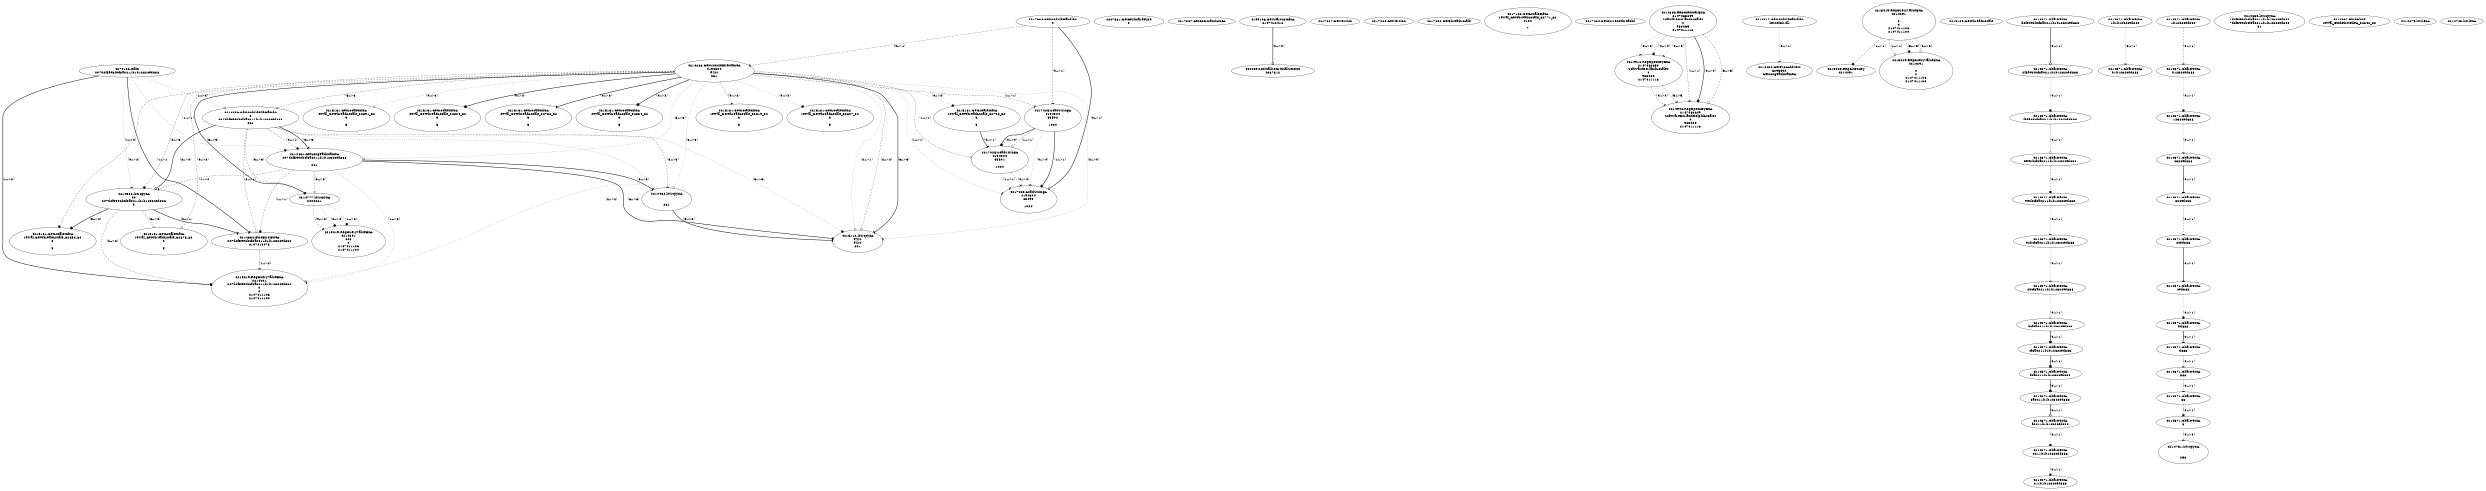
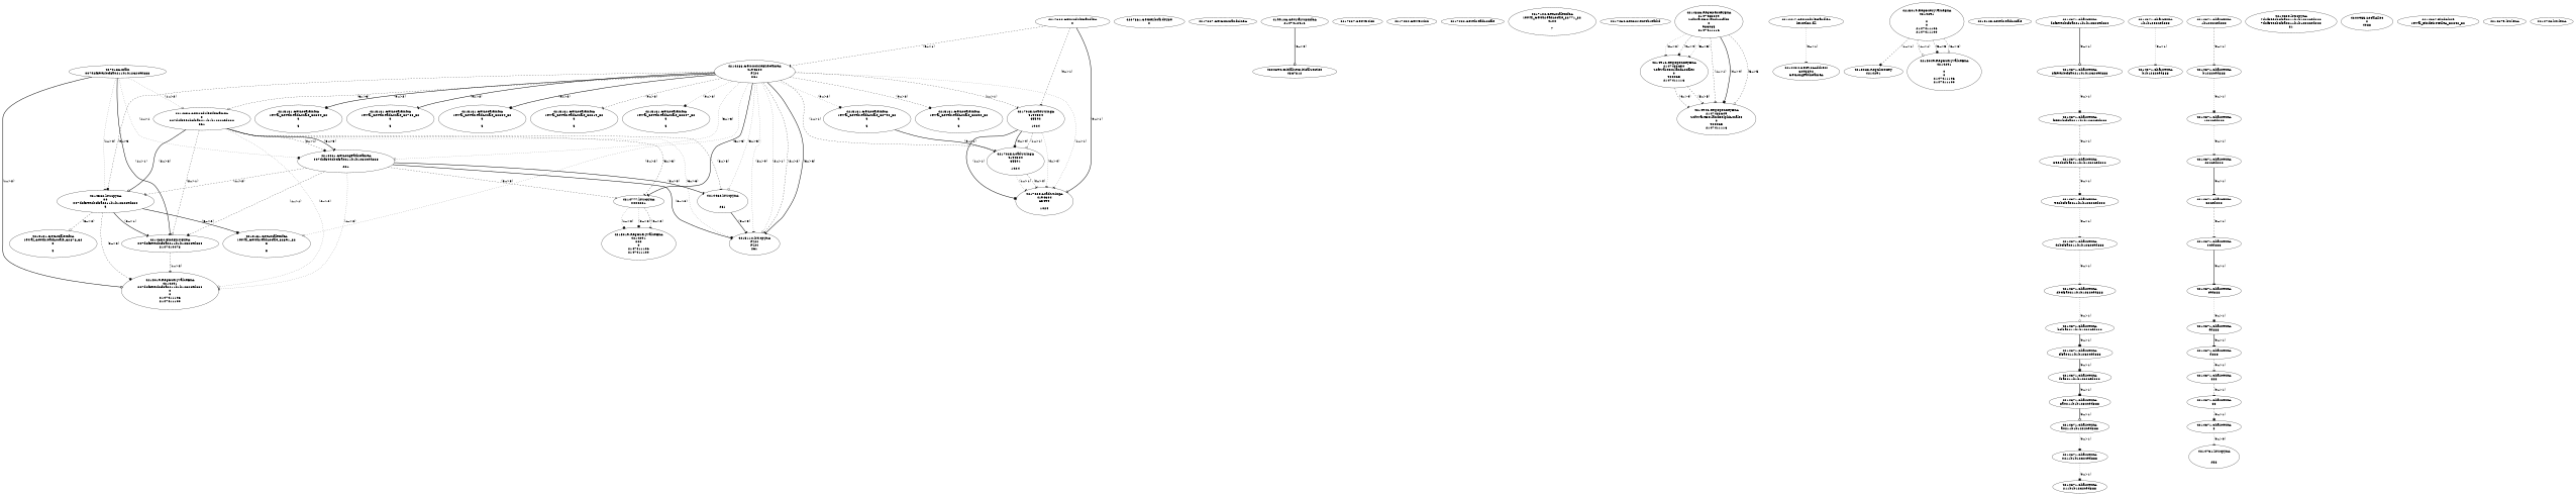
  digraph {
    edge [arrowhead=tee style=dashed]
    n1 [label="4270136.main\n007d2f59e2bcf8a0211b1b1232ced888"]
    n2 [label="4214856.GetModuleFileNameA\n0\n007d2f59e2bcf8a0211b1b1232ced888\n261"]
    n3 [label="4214461.GetLongPathNameA\n007d2f59e2bcf8a0211b1b1232ced888\n\n261"]
    n4 [label="4214582.lstrcpynA\n00\n007d2f59e2bcf8a0211b1b1232ced888\n3"]
    n5 [label="4214654.FindFirstFileA\n007d2f59e2bcf8a0211b1b1232ced888\n2147410478"]
    n6 [label="4215019.RegQueryValueExA\n4214291\n007d2f59e2bcf8a0211b1b1232ced888\n0\n0\n2147411106\n2147411100"]
    n7 [label="4214482.lstrcpynA\n\n\n261"]
    n8 [label="4215112.lstrcpynA\nPZM\nPZM\n261"]
    n9 [label="4214777.lstrcpynA\n0000261"]
    n10 [label="4215131.GetLocaleInfoA\nretval_GetThreadLocale_32891_32\n3\n\n5"]
    n11 [label="4215131.GetLocaleInfoA\nretval_GetThreadLocale_32878_32\n3\n\n5"]
    n12 [label="4217684.GetModuleHandleA\n0"]
    n13 [label="4214286.GetModuleFileNameA\n4194304\nPZM\n261"]
    n14 [label="4217025.LoadStringA\n4194304\n65502\n\n1024"]
    n15 [label="4217025.LoadStringA\n4194304\n65499\n\n1024"]
    n16 [label="4217025.LoadStringA\n4194304\n65501\n\n1024"]
    n17 [label="4215131.GetLocaleInfoA\nretval_GetThreadLocale_32850_32\n3\n\n5"]
    n18 [label="4215131.GetLocaleInfoA\nretval_GetThreadLocale_32804_32\n3\n\n5"]
    n19 [label="4215131.GetLocaleInfoA\nretval_GetThreadLocale_32788_32\n3\n\n5"]
    n20 [label="4215131.GetLocaleInfoA\nretval_GetThreadLocale_32834_32\n3\n\n5"]
    n21 [label="4215131.GetLocaleInfoA\nretval_GetThreadLocale_32819_32\n3\n\n5"]
    n22 [label="4215131.GetLocaleInfoA\nretval_GetThreadLocale_32807_32\n3\n\n5"]
    n23 [label="4215131.GetLocaleInfoA\nretval_GetThreadLocale_32798_32\n3\n\n5"]
    n24 [label="4207361.GetKeyboardType\n0"]
    n25 [label="4217367.GetCommandLineA\n"]
    n26 [label="4199106.GetStartupInfoA\n2147412416"]
    n27 [label="4200894.InitializeCriticalSection\n4367812"]
    n28 [label="4217387.GetVersion\n"]
    n29 [label="4217404.GetVersion\n"]
    n30 [label="4217432.GetThreadLocale\n"]
    n31 [label="4217102.GetLocaleInfoA\nretval_GetThreadLocale_32771_32\n4100\n\n7"]
    n32 [label="4217464.GetCurrentThreadId\n"]
    n33 [label="4215019.RegQueryValueExA\n4214291\n000\n0\n2147411106\n2147411100"]
    n34 [label="4214886.RegOpenKeyExA\n2147483649\nSoftware\Borland\Locales\n0\n983065\n2147411116"]
    n35 [label="4214916.RegOpenKeyExA\n2147483650\nSoftware\Borland\Locales\n0\n983065\n2147411116"]
    n36 [label="4214946.RegOpenKeyExA\n2147483649\nSoftware\Borland\Delphi\Locales\n0\n983065\n2147411116"]
    n37 [label="4214417.GetModuleHandleA\nkernel32.dll"]
    n38 [label="4214434.GetProcAddress\n6295592\nGetLongPathNameA"]
    n39 [label="4215019.RegQueryValueExA\n4214291\n\n0\n0\n2147411106\n2147411100"]
    n40 [label="4215083.RegCloseKey\n4214291"]
    n41 [label="4215049.RegQueryValueExA\n4214291\n\n0\n0\n2147411106\n2147411100"]
    n42 [label="4215125.GetThreadLocale\n"]
    n43 [label="4214371.CharNextA\nd2f59e2bcf8a0211b1b1232ced888"]
    n44 [label="4214371.CharNextA\n2f59e2bcf8a0211b1b1232ced888"]
    n45 [label="4214371.CharNextA\nf59e2bcf8a0211b1b1232ced888"]
    n46 [label="4214371.CharNextA\n59e2bcf8a0211b1b1232ced888"]
    n47 [label="4214371.CharNextA\n9e2bcf8a0211b1b1232ced888"]
    n48 [label="4214371.CharNextA\ne2bcf8a0211b1b1232ced888"]
    n49 [label="4214371.CharNextA\n2bcf8a0211b1b1232ced888"]
    n50 [label="4214371.CharNextA\nbcf8a0211b1b1232ced888"]
    n51 [label="4214371.CharNextA\ncf8a0211b1b1232ced888"]
    n52 [label="4214371.CharNextA\nf8a0211b1b1232ced888"]
    n53 [label="4214371.CharNextA\n8a0211b1b1232ced888"]
    n54 [label="4214371.CharNextA\na0211b1b1232ced888"]
    n55 [label="4214371.CharNextA\n0211b1b1232ced888"]
    n56 [label="4214371.CharNextA\n211b1b1232ced888"]
    n57 [label="4214371.CharNextA\n1b1b1232ced888"]
    n58 [label="4214371.CharNextA\nb1b1232ced888"]
    n59 [label="4214371.CharNextA\n1b1232ced888"]
    n60 [label="4214371.CharNextA\nb1232ced888"]
    n61 [label="4214371.CharNextA\n1232ced888"]
    n62 [label="4214371.CharNextA\n232ced888"]
    n63 [label="4214371.CharNextA\n32ced888"]
    n64 [label="4214371.CharNextA\n2ced888"]
    n65 [label="4214371.CharNextA\nced888"]
    n66 [label="4214371.CharNextA\ned888"]
    n67 [label="4214371.CharNextA\nd888"]
    n68 [label="4214371.CharNextA\n888"]
    n69 [label="4214371.CharNextA\n88"]
    n70 [label="4214371.CharNextA\n8"]
    n71 [label="4214731.lstrcpynA\n\n\n258"]
    n72 [label="4214635.lstrcpynA\n7d2f59e2bcf8a0211b1b1232ced888\n7d2f59e2bcf8a0211b1b1232ced888\n31"]
+   n73 [label="4200955.LocalAlloc\n0\n4088"]
    n74 [label="4214667.FindClose\nretval_FindFirstFileA_32842_32"]
    n75 [label="4214679.lstrlenA\n"]
    n76 [label="4214743.lstrlenA\n"]
    n1 -> n2 [arrowhead=odot label="(1-->2)" style=dotted]
    n1 -> n3 [arrowhead=box label="(1-->1)" style=dotted]
    n1 -> n4 [label="(1-->2)" style=dotted]
    n1 -> n5 [label="(1-->1)" style=bold]
    n1 -> n6 [arrowhead=odot label="(1-->2)" style=bold]
    n2 -> n3 [arrowhead=box label="(2-->1)"]
    n2 -> n3 [label="(3-->3)" style=bold]
    n2 -> n4 [arrowhead=odot label="(2-->2)" style=bold]
    n2 -> n5 [arrowhead=odot label="(2-->1)"]
    n2 -> n6 [arrowhead=odot label="(2-->2)" style=dotted]
    n2 -> n7 [label="(3-->3)"]
    n2 -> n8 [arrowhead=box label="(3-->3)" style=dotted]
    n2 -> n9 [label="(3-->3)"]
    n3 -> n4 [label="(1-->2)"]
    n3 -> n5 [arrowhead=box label="(1-->1)"]
    n3 -> n6 [label="(1-->2)" style=dotted]
    n3 -> n7 [label="(3-->3)" style=bold]
    n3 -> n8 [label="(3-->3)" style=bold]
    n3 -> n9 [arrowhead=odot label="(3-->3)"]
    n4 -> n5 [label="(2-->1)" style=bold]
    n4 -> n6 [arrowhead=box label="(2-->2)"]
-   n4 -> n17 [arrowhead=box label="(3-->2)" style=bold]
+   n4 -> n10 [arrowhead=box label="(3-->2)" style=bold]
    n4 -> n11 [arrowhead=odot label="(3-->2)"]
    n5 -> n6 [label="(1-->2)"]
    n7 -> n8 [label="(3-->3)" style=bold]
    n9 -> n33 [arrowhead=box label="(1-->2)" style=dotted]
    n9 -> n33 [arrowhead=box label="(2-->2)" style=dotted]
    n9 -> n33 [label="(0-->2)"]
    n12 -> n13 [label="(0-->1)"]
    n12 -> n14 [label="(0-->1)"]
    n12 -> n15 [arrowhead=odot label="(0-->1)" style=bold]
    n13 -> n2 [arrowhead=odot label="(3-->3)"]
    n13 -> n3 [arrowhead=odot label="(3-->3)" style=dotted]
    n13 -> n4 [arrowhead=box label="(0-->3)"]
    n13 -> n7 [arrowhead=odot label="(3-->3)" style=dotted]
    n13 -> n8 [arrowhead=odot label="(2-->1)" style=dotted]
    n13 -> n8 [arrowhead=odot label="(2-->2)"]
    n13 -> n8 [label="(3-->3)" style=bold]
    n13 -> n8 [label="(2-->0)" style=dotted]
    n13 -> n9 [label="(3-->3)" style=bold]
    n13 -> n10 [arrowhead=odot label="(0-->2)" style=dotted]
-   n13 -> n11 [arrowhead=odot label="(0-->2)"]
    n13 -> n14 [label="(1-->1)"]
    n13 -> n15 [label="(1-->1)" style=dotted]
    n13 -> n16 [arrowhead=odot label="(1-->1)"]
    n13 -> n17 [arrowhead=box label="(0-->2)"]
    n13 -> n18 [arrowhead=box label="(0-->2)" style=bold]
    n13 -> n19 [label="(0-->2)" style=bold]
    n13 -> n20 [arrowhead=box label="(0-->2)" style=bold]
    n13 -> n21 [label="(0-->2)"]
    n13 -> n22 [arrowhead=box label="(0-->2)" style=dotted]
    n13 -> n23 [arrowhead=box label="(0-->2)" style=dotted]
    n14 -> n15 [arrowhead=box label="(1-->1)" style=bold]
    n14 -> n15 [label="(4-->4)" style=dotted]
    n14 -> n16 [arrowhead=odot label="(1-->1)"]
    n14 -> n16 [arrowhead=box label="(4-->4)" style=bold]
    n16 -> n15 [label="(1-->1)" style=dotted]
    n16 -> n15 [label="(4-->4)"]
    n23 -> n16 [label="(0-->1)" style=bold]
    n26 -> n27 [arrowhead=odot label="(0-->0)" style=bold]
    n34 -> n35 [label="(2-->2)" style=dotted]
    n34 -> n35 [arrowhead=box label="(4-->4)"]
    n34 -> n35 [label="(5-->5)" style=dotted]
    n34 -> n36 [label="(1-->1)"]
    n34 -> n36 [arrowhead=box label="(4-->4)" style=bold]
    n34 -> n36 [arrowhead=odot label="(5-->5)"]
    n35 -> n36 [label="(4-->4)"]
    n35 -> n36 [label="(5-->5)"]
    n37 -> n38 [label="(0-->1)" style=dotted]
    n39 -> n40 [arrowhead=box label="(1-->1)"]
    n39 -> n41 [arrowhead=odot label="(1-->1)"]
    n39 -> n41 [arrowhead=box label="(5-->5)"]
    n39 -> n41 [arrowhead=odot label="(6-->6)"]
    n43 -> n44 [arrowhead=odot label="(0-->1)" style=bold]
    n44 -> n45 [arrowhead=box label="(0-->1)" style=dotted]
    n45 -> n46 [arrowhead=odot label="(0-->1)"]
    n46 -> n47 [arrowhead=box label="(0-->1)"]
    n47 -> n48 [label="(0-->1)" style=dotted]
    n48 -> n49 [label="(0-->1)" style=dotted]
    n49 -> n50 [arrowhead=odot label="(0-->1)" style=dotted]
    n50 -> n51 [arrowhead=box label="(0-->1)" style=bold]
    n51 -> n52 [arrowhead=box label="(0-->1)" style=bold]
    n52 -> n53 [arrowhead=box label="(0-->1)" style=bold]
    n53 -> n54 [arrowhead=odot label="(0-->1)" style=bold]
    n54 -> n55 [arrowhead=box label="(0-->1)" style=dotted]
    n55 -> n56 [arrowhead=box label="(0-->1)" style=dotted]
    n57 -> n58 [label="(0-->1)" style=dotted]
    n59 -> n60 [label="(0-->1)"]
    n60 -> n61 [arrowhead=box label="(0-->1)" style=dotted]
    n61 -> n62 [label="(0-->1)" style=dotted]
    n62 -> n63 [label="(0-->1)" style=bold]
    n63 -> n64 [label="(0-->1)"]
    n64 -> n65 [label="(0-->1)" style=bold]
    n65 -> n66 [arrowhead=box label="(0-->1)" style=dotted]
    n66 -> n67 [label="(0-->1)" style=bold]
    n67 -> n68 [label="(0-->1)"]
    n68 -> n69 [label="(0-->1)"]
    n69 -> n70 [arrowhead=box label="(0-->1)"]
    n70 -> n71 [label="(0-->0)" style=dotted]
  }
